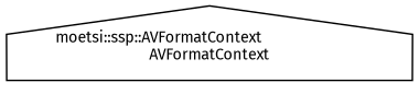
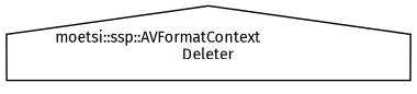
  digraph {
    rankdir=TB
    fontname="Fira Sans"
-   n1 [color=black fillcolor=white fontname="Fira Sans" fontsize=10 height=0.2 label="moetsi::ssp::AVFormatContext\lAVFormatContext" shape=house style=filled width=0.4]
+   n1 [color=black fillcolor=white fontname="Fira Sans" fontsize=10 height=0.2 label="moetsi::ssp::AVFormatContext\lDeleter" shape=house style=filled width=0.4]
  }
